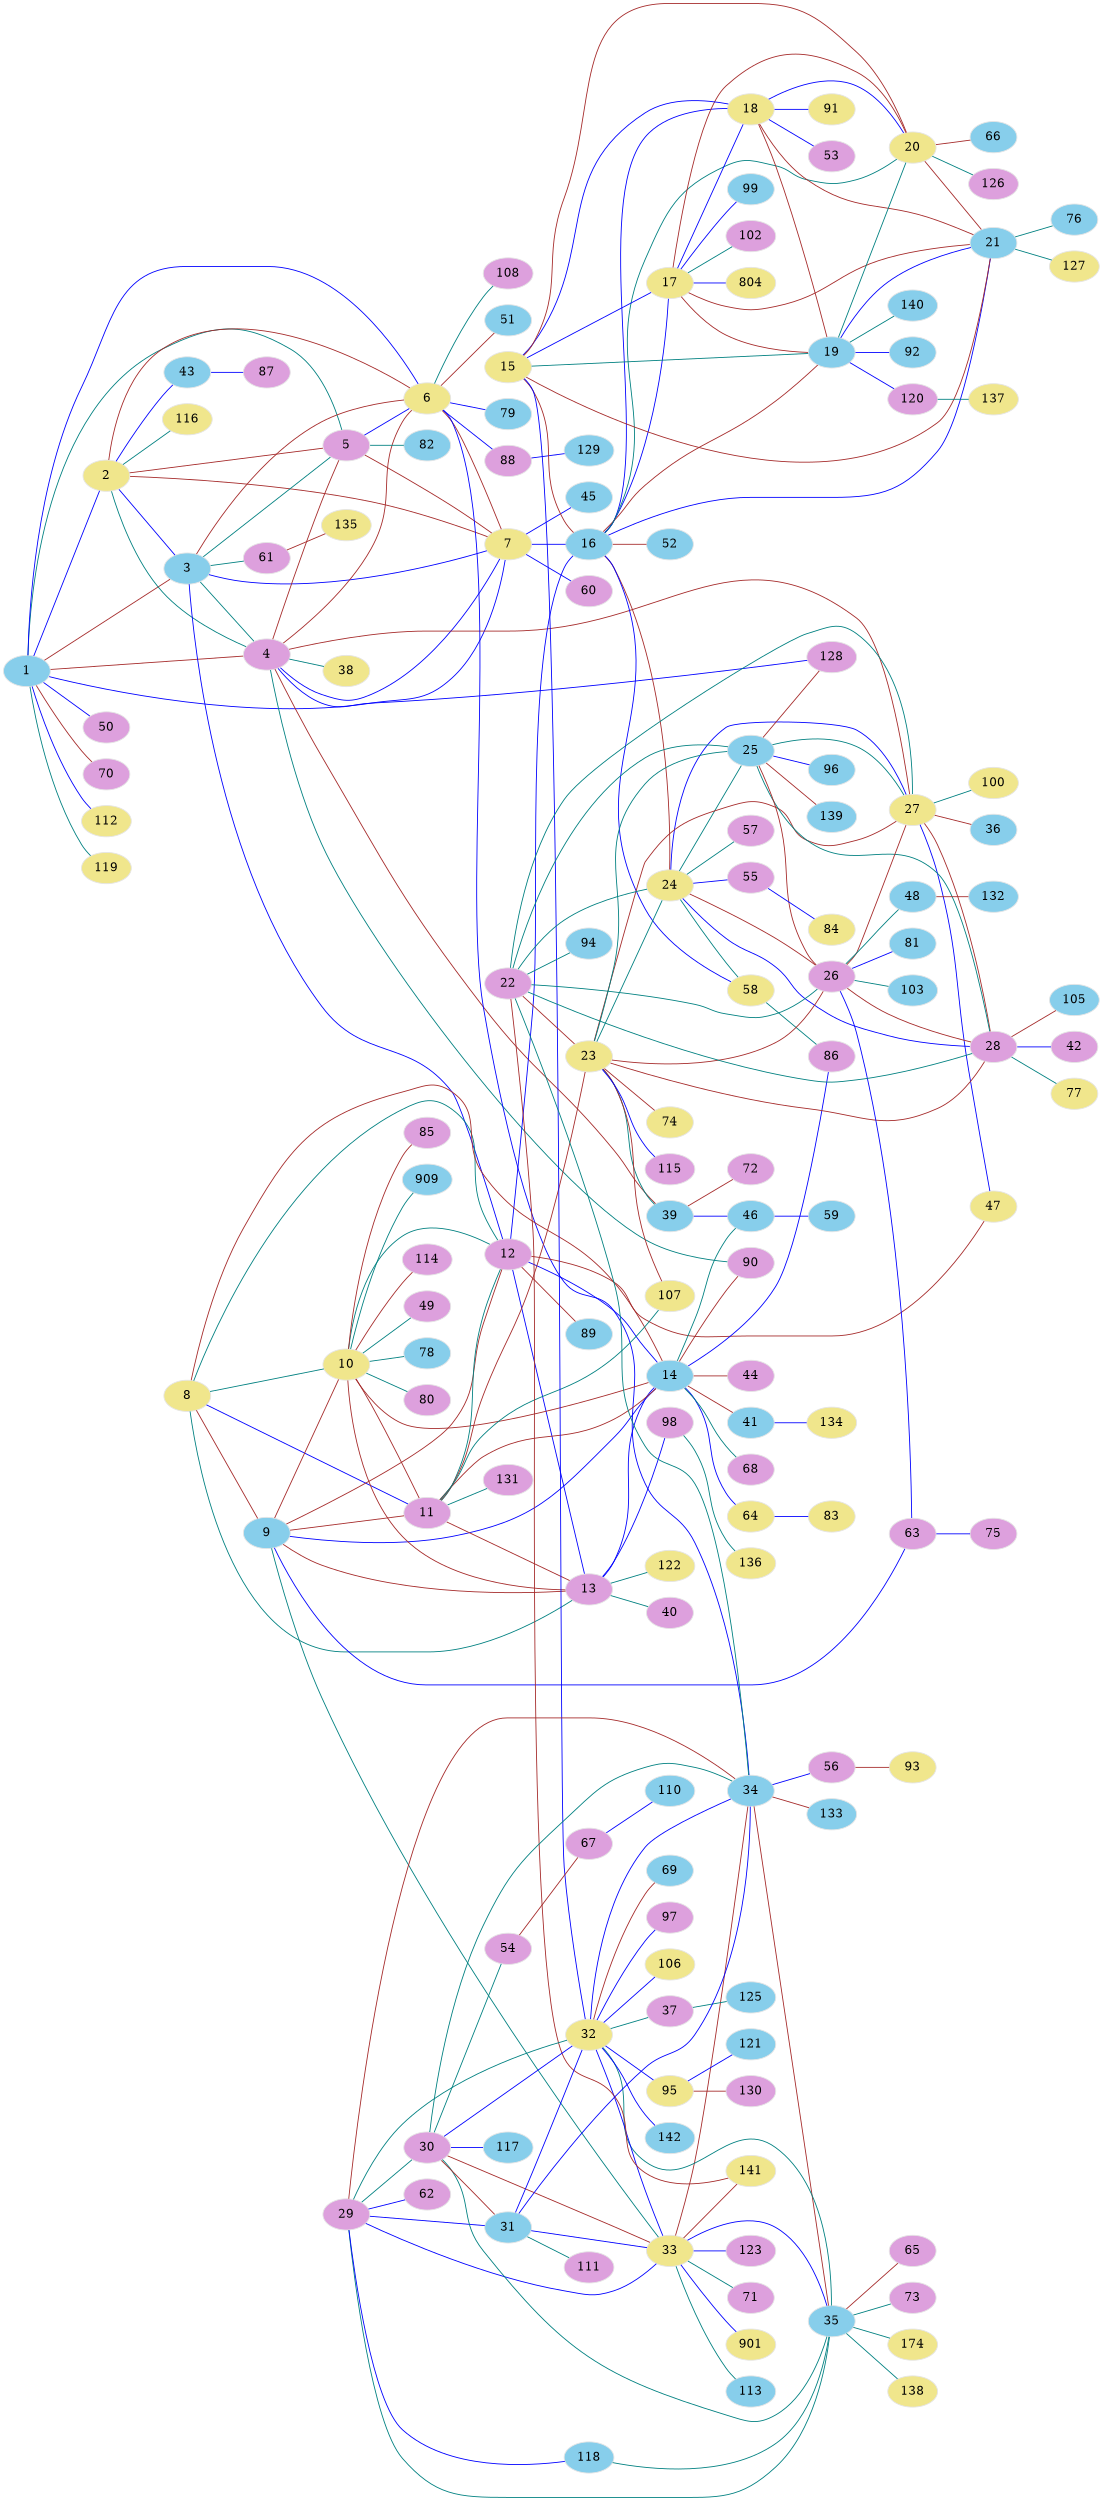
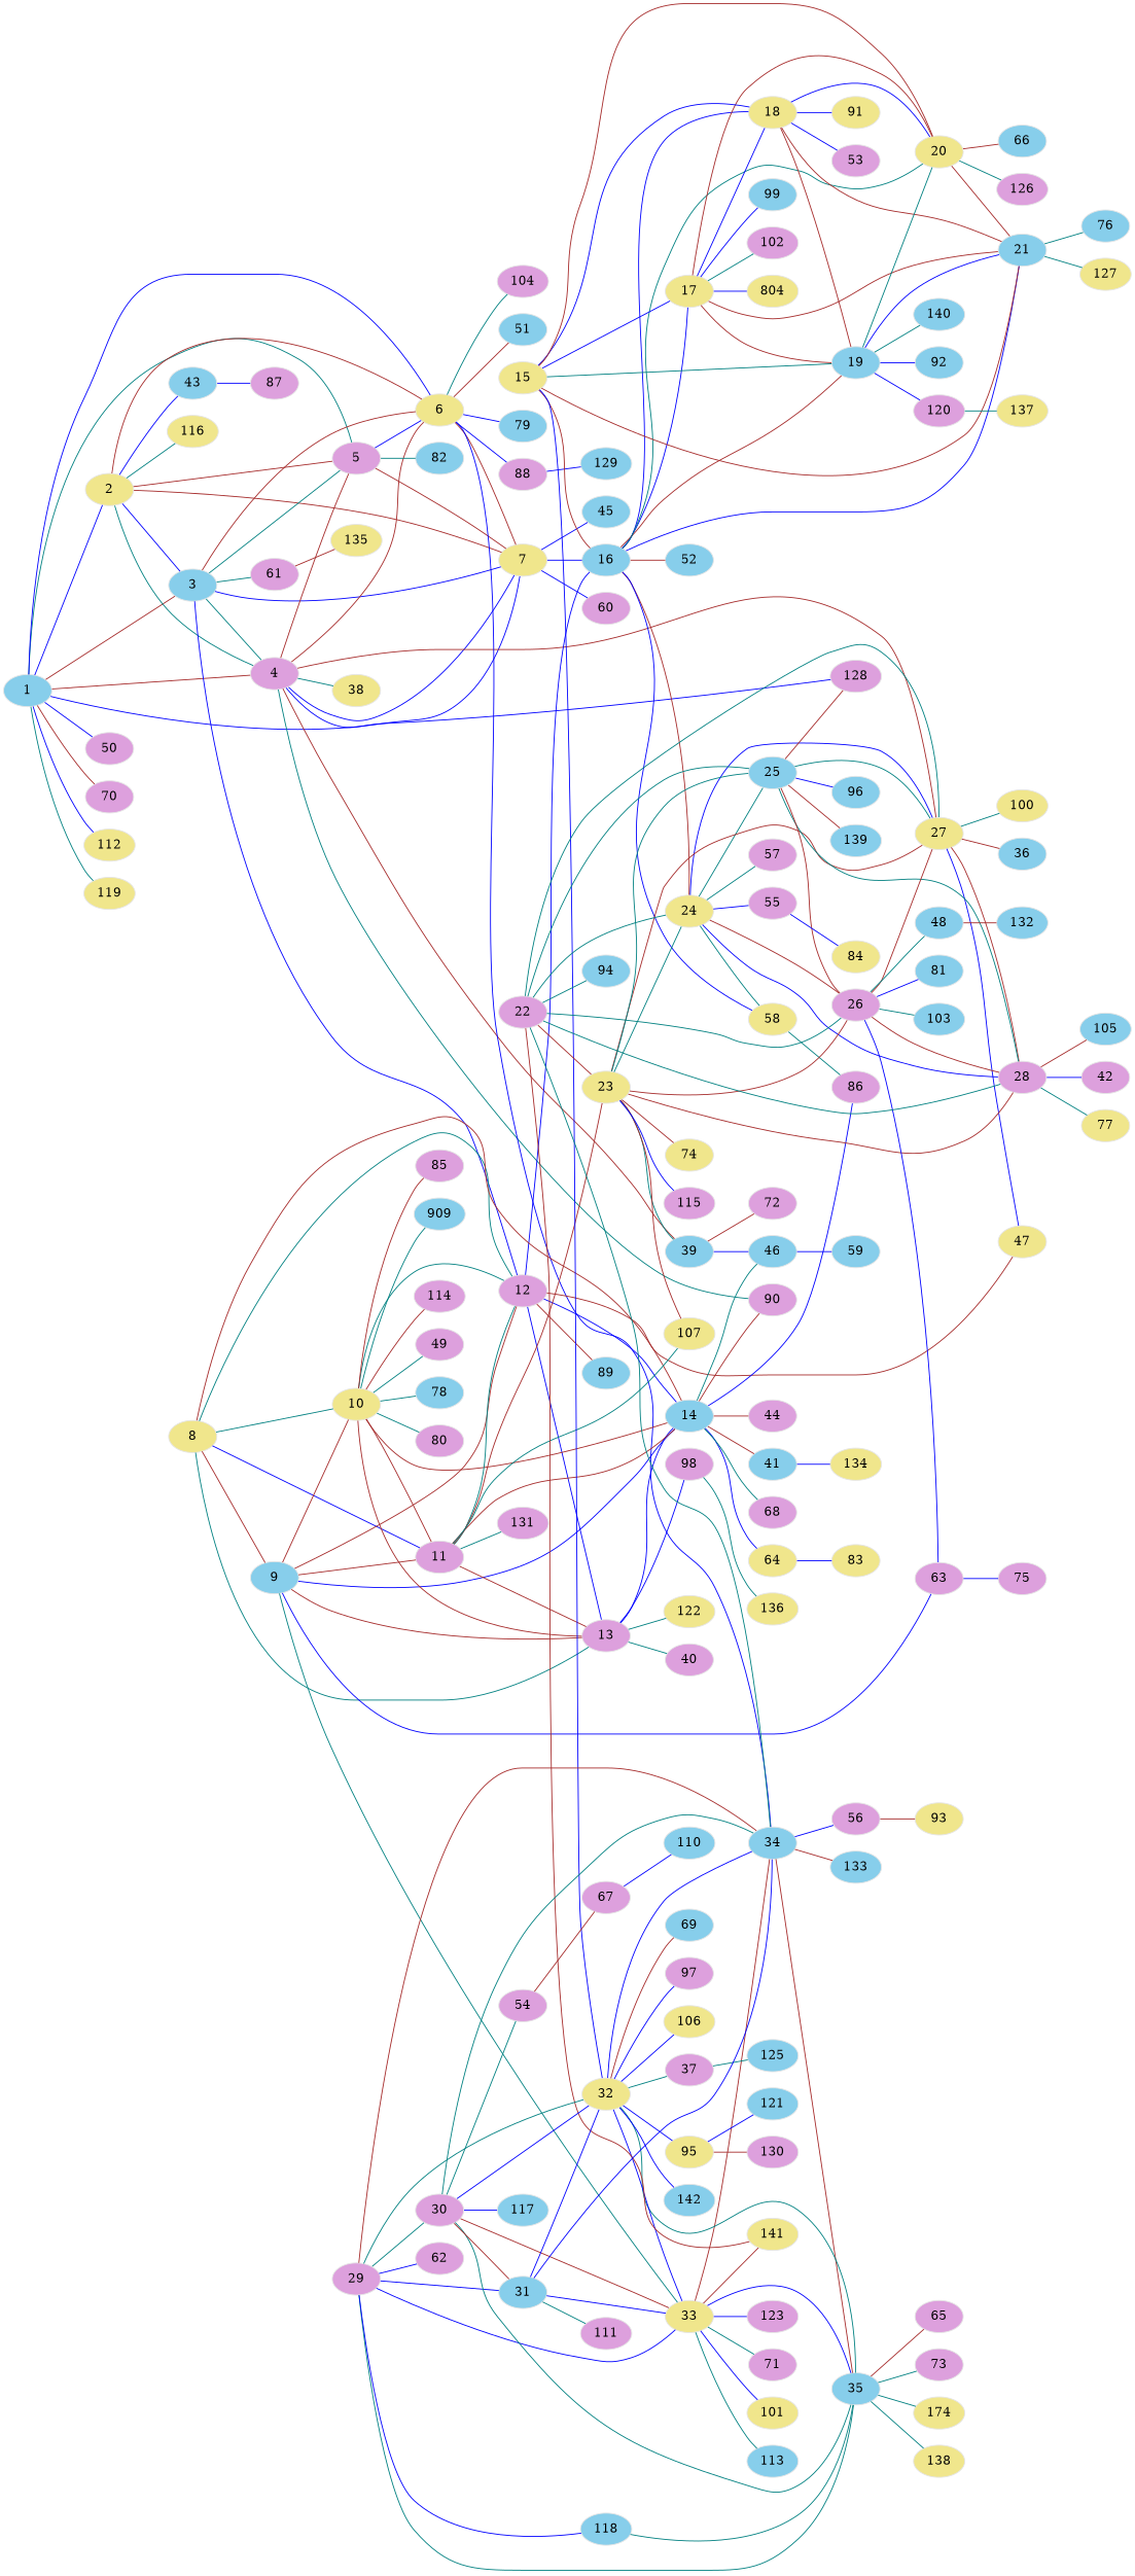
  graph {
    rankdir=LR
    node [color=gray90 fillcolor=plum style=filled]
    edge [color=blue]
    1 [fillcolor=skyblue]
    2 [fillcolor=khaki]
    3 [fillcolor=skyblue]
    4
    5
    6 [fillcolor=khaki]
    7 [fillcolor=khaki]
    50
    70
    112 [fillcolor=khaki]
    119 [fillcolor=khaki]
    43 [fillcolor=skyblue]
    116 [fillcolor=khaki]
    12
    61
    27 [fillcolor=khaki]
    38 [fillcolor=khaki]
    39 [fillcolor=skyblue]
    90
    128
    82 [fillcolor=skyblue]
    34 [fillcolor=skyblue]
    51 [fillcolor=skyblue]
    79 [fillcolor=skyblue]
    88
-   108
+   108 [label=104]
    16 [fillcolor=skyblue]
    45 [fillcolor=skyblue]
    60
    87
    13
    14 [fillcolor=skyblue]
    47 [fillcolor=khaki]
    89 [fillcolor=skyblue]
    135 [fillcolor=khaki]
    28
    36 [fillcolor=skyblue]
    100 [fillcolor=khaki]
    46 [fillcolor=skyblue]
    72
    35 [fillcolor=skyblue]
    56
    133 [fillcolor=skyblue]
    129 [fillcolor=skyblue]
    17 [fillcolor=khaki]
    18 [fillcolor=khaki]
    19 [fillcolor=skyblue]
    20 [fillcolor=khaki]
    21 [fillcolor=skyblue]
    24 [fillcolor=khaki]
    52 [fillcolor=skyblue]
    58 [fillcolor=khaki]
    8 [fillcolor=khaki]
    9 [fillcolor=skyblue]
    10 [fillcolor=khaki]
    11
    33 [fillcolor=khaki]
    63
    49
    78 [fillcolor=skyblue]
    80
    85
    n63 [fillcolor=skyblue label=909]
    114
    23 [fillcolor=khaki]
    107 [fillcolor=khaki]
    131
    40
    98
    122 [fillcolor=khaki]
    41 [fillcolor=skyblue]
    44
    64 [fillcolor=khaki]
    68
    86
    141 [fillcolor=khaki]
    71
-   101 [fillcolor=khaki label=901]
+   101 [fillcolor=khaki]
    113 [fillcolor=skyblue]
    123
    75
    25 [fillcolor=skyblue]
    26
    74 [fillcolor=khaki]
    115
    136 [fillcolor=khaki]
    134 [fillcolor=khaki]
    59 [fillcolor=skyblue]
    83 [fillcolor=khaki]
    15 [fillcolor=khaki]
    32 [fillcolor=khaki]
    99 [fillcolor=skyblue]
    102
    n94 [fillcolor=khaki label=804]
    53
    91 [fillcolor=khaki]
    92 [fillcolor=skyblue]
    120
    140 [fillcolor=skyblue]
    66 [fillcolor=skyblue]
    126
    76 [fillcolor=skyblue]
    127 [fillcolor=khaki]
    37
    69 [fillcolor=skyblue]
    95 [fillcolor=khaki]
    97
    106 [fillcolor=khaki]
    142 [fillcolor=skyblue]
    55
    57
    137 [fillcolor=khaki]
    22
    94 [fillcolor=skyblue]
    96 [fillcolor=skyblue]
    139 [fillcolor=skyblue]
    48 [fillcolor=skyblue]
    81 [fillcolor=skyblue]
    103 [fillcolor=skyblue]
    42
    77 [fillcolor=khaki]
    105 [fillcolor=skyblue]
    84 [fillcolor=khaki]
    132 [fillcolor=skyblue]
    29
    30
    31 [fillcolor=skyblue]
    62
    118 [fillcolor=skyblue]
    54
    117 [fillcolor=skyblue]
    111
    65
    73
    n135 [fillcolor=khaki label=174]
    138 [fillcolor=khaki]
    67
    125 [fillcolor=skyblue]
    121 [fillcolor=skyblue]
    130
    93 [fillcolor=khaki]
    110 [fillcolor=skyblue]
    1 -- 2
    1 -- 3 [color=brown]
    1 -- 4 [color=brown]
    1 -- 5 [color=teal]
    1 -- 6
    1 -- 7
    1 -- 50
    1 -- 70 [color=brown]
    1 -- 112
    1 -- 119 [color=teal]
    2 -- 3
    2 -- 4 [color=teal]
    2 -- 5 [color=brown]
    2 -- 6 [color=brown]
    2 -- 7 [color=brown]
    2 -- 43
    2 -- 116 [color=teal]
    3 -- 4 [color=teal]
    3 -- 5 [color=teal]
    3 -- 6 [color=brown]
    3 -- 7
    3 -- 12
    3 -- 61 [color=teal]
    4 -- 5 [color=brown]
    4 -- 6 [color=brown]
    4 -- 7
    4 -- 27 [color=brown]
    4 -- 38 [color=teal]
    4 -- 39 [color=brown]
    4 -- 90 [color=teal]
    4 -- 128
    5 -- 6
    5 -- 7 [color=brown]
    5 -- 82 [color=teal]
    6 -- 7 [color=brown]
    6 -- 34
    6 -- 51 [color=brown]
    6 -- 79
    6 -- 88
    6 -- 108 [color=teal]
    7 -- 16
    7 -- 45
    7 -- 60
    43 -- 87
    12 -- 16
    12 -- 13
    12 -- 14
    12 -- 47 [color=brown]
    12 -- 89 [color=brown]
    61 -- 135 [color=brown]
    27 -- 47
    27 -- 28 [color=brown]
    27 -- 36 [color=brown]
    27 -- 100 [color=teal]
    39 -- 46
    39 -- 72 [color=brown]
    34 -- 35 [color=brown]
    34 -- 56
    34 -- 133 [color=brown]
    88 -- 129
    16 -- 17
    16 -- 18
    16 -- 19 [color=brown]
    16 -- 20 [color=teal]
    16 -- 21
    16 -- 24 [color=brown]
    16 -- 52 [color=brown]
    16 -- 58
    13 -- 14
    13 -- 40 [color=teal]
    13 -- 98
    13 -- 122 [color=teal]
    14 -- 90 [color=brown]
    14 -- 46 [color=teal]
    14 -- 41 [color=brown]
    14 -- 44 [color=brown]
    14 -- 64
    14 -- 68 [color=teal]
    14 -- 86
    28 -- 42
    28 -- 77 [color=teal]
    28 -- 105 [color=brown]
    46 -- 59
    35 -- 65 [color=brown]
    35 -- 73 [color=teal]
    35 -- n135 [color=teal]
    35 -- 138 [color=teal]
    56 -- 93 [color=brown]
    17 -- 18
    17 -- 19 [color=brown]
    17 -- 20 [color=brown]
    17 -- 21 [color=brown]
    17 -- 99
    17 -- 102 [color=teal]
    17 -- n94
    18 -- 19 [color=brown]
    18 -- 20
    18 -- 21 [color=brown]
    18 -- 53
    18 -- 91
    19 -- 20 [color=teal]
    19 -- 21
    19 -- 92
    19 -- 120
    19 -- 140 [color=teal]
    20 -- 21 [color=brown]
    20 -- 66 [color=brown]
    20 -- 126 [color=teal]
    21 -- 76 [color=teal]
    21 -- 127 [color=teal]
    24 -- 27
    24 -- 28
    24 -- 58 [color=teal]
    24 -- 25 [color=teal]
    24 -- 26 [color=brown]
    24 -- 55
    24 -- 57 [color=teal]
    58 -- 86 [color=teal]
    8 -- 12 [color=teal]
    8 -- 13 [color=teal]
    8 -- 14 [color=brown]
    8 -- 9 [color=brown]
    8 -- 10 [color=teal]
    8 -- 11
    9 -- 12 [color=brown]
    9 -- 13 [color=brown]
    9 -- 14
    9 -- 10 [color=brown]
    9 -- 11 [color=brown]
    9 -- 33 [color=teal]
    9 -- 63
    10 -- 12 [color=teal]
    10 -- 13 [color=brown]
    10 -- 14 [color=brown]
    10 -- 11 [color=brown]
    10 -- 49 [color=teal]
    10 -- 78 [color=teal]
    10 -- 80 [color=teal]
    10 -- 85 [color=brown]
    10 -- n63 [color=teal]
    10 -- 114 [color=brown]
    11 -- 12 [color=teal]
    11 -- 13 [color=brown]
    11 -- 14 [color=brown]
    11 -- 23 [color=brown]
    11 -- 107 [color=teal]
    11 -- 131 [color=teal]
    33 -- 34 [color=brown]
    33 -- 35
    33 -- 141 [color=brown]
    33 -- 71 [color=teal]
    33 -- 101
    33 -- 113 [color=teal]
    33 -- 123
    63 -- 75
    23 -- 27 [color=brown]
    23 -- 39 [color=teal]
    23 -- 28 [color=brown]
    23 -- 24 [color=teal]
    23 -- 107 [color=brown]
    23 -- 25 [color=teal]
    23 -- 26 [color=brown]
    23 -- 74 [color=brown]
    23 -- 115
    98 -- 136 [color=teal]
    41 -- 134
    64 -- 83
    25 -- 27 [color=teal]
    25 -- 128 [color=brown]
    25 -- 28 [color=teal]
    25 -- 26 [color=brown]
    25 -- 96
    25 -- 139 [color=brown]
    26 -- 27 [color=brown]
    26 -- 28 [color=brown]
    26 -- 63
    26 -- 48 [color=teal]
    26 -- 81
    26 -- 103 [color=teal]
    15 -- 16 [color=brown]
    15 -- 17
    15 -- 18
    15 -- 19 [color=teal]
    15 -- 20 [color=brown]
    15 -- 21 [color=brown]
    15 -- 32
    32 -- 34
    32 -- 35 [color=teal]
    32 -- 33
    32 -- 37 [color=teal]
    32 -- 69 [color=brown]
    32 -- 95
    32 -- 97
    32 -- 106
    32 -- 142
    120 -- 137 [color=teal]
    37 -- 125 [color=teal]
    95 -- 121
    95 -- 130 [color=brown]
    55 -- 84
    22 -- 27 [color=teal]
    22 -- 34 [color=teal]
    22 -- 28 [color=teal]
    22 -- 24 [color=teal]
    22 -- 23 [color=brown]
    22 -- 141 [color=brown]
    22 -- 25 [color=teal]
    22 -- 26 [color=teal]
    22 -- 94 [color=teal]
    48 -- 132 [color=brown]
    29 -- 34 [color=brown]
    29 -- 35 [color=teal]
    29 -- 33
    29 -- 32 [color=teal]
    29 -- 30 [color=teal]
    29 -- 31
    29 -- 62
    29 -- 118
    30 -- 34 [color=teal]
    30 -- 35 [color=teal]
    30 -- 33 [color=brown]
    30 -- 32
    30 -- 31 [color=brown]
    30 -- 54 [color=teal]
    30 -- 117
    31 -- 34
    31 -- 33
    31 -- 32
    31 -- 111 [color=teal]
    118 -- 35 [color=teal]
    54 -- 67 [color=brown]
    67 -- 110
  }
